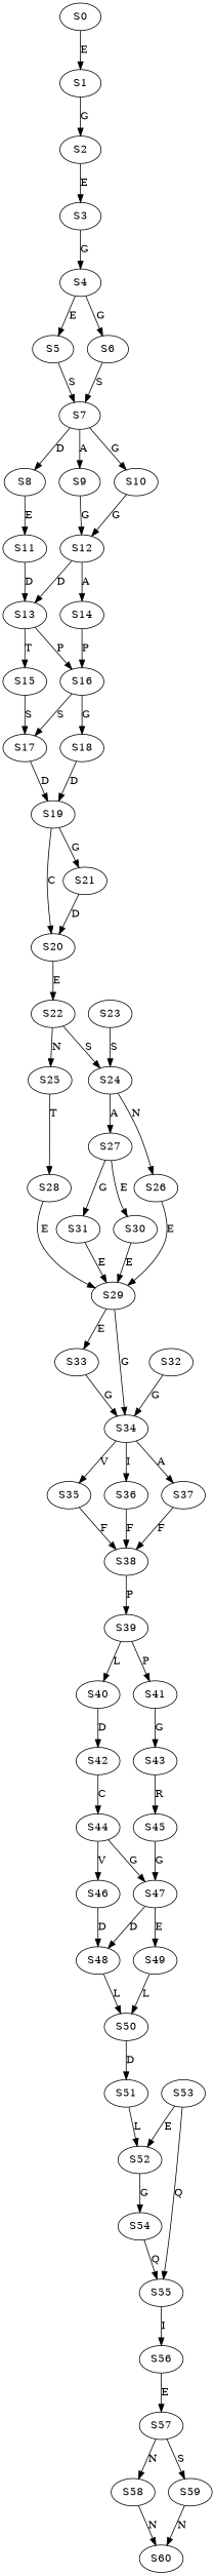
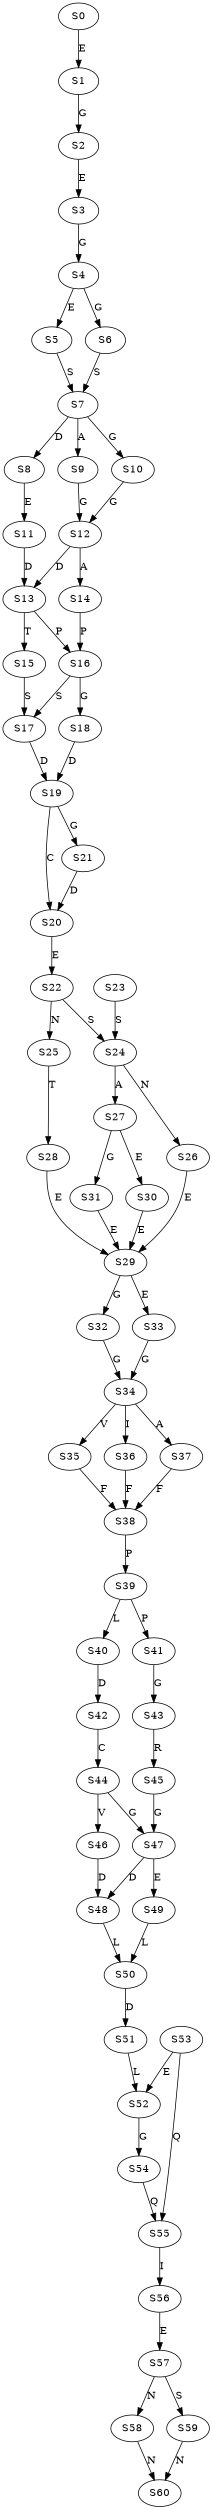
  strict digraph {
    S0
    S1
    S2
    S3
    S4
    S5
    S6
    S7
    S8
    S9
    S10
    S11
    S12
    S13
    S14
    S15
    S16
    S17
    S18
    S19
    S20
    S21
    S22
    S24
    S25
    S23
    S26
    S27
    S28
    S29
    S30
    S31
    S32
    S33
    S34
    S35
    S36
    S37
    S38
    S39
    S40
    S41
    S42
    S43
    S44
    S45
    S46
    S47
    S48
    S49
    S50
    S51
    S52
    S54
    S53
    S55
    S56
    S57
    S58
    S59
    S60
    S0 -> S1 [label=E]
    S1 -> S2 [label=G]
    S2 -> S3 [label=E]
    S3 -> S4 [label=G]
    S4 -> S5 [label=E]
    S4 -> S6 [label=G]
    S5 -> S7 [label=S]
    S6 -> S7 [label=S]
    S7 -> S8 [label=D]
    S7 -> S9 [label=A]
    S7 -> S10 [label=G]
    S8 -> S11 [label=E]
    S9 -> S12 [label=G]
    S10 -> S12 [label=G]
    S11 -> S13 [label=D]
    S12 -> S13 [label=D]
    S12 -> S14 [label=A]
    S13 -> S15 [label=T]
    S13 -> S16 [label=P]
    S14 -> S16 [label=P]
    S15 -> S17 [label=S]
    S16 -> S17 [label=S]
    S16 -> S18 [label=G]
    S17 -> S19 [label=D]
    S18 -> S19 [label=D]
    S19 -> S20 [label=C]
    S19 -> S21 [label=G]
    S20 -> S22 [label=E]
    S21 -> S20 [label=D]
    S22 -> S24 [label=S]
    S22 -> S25 [label=N]
    S24 -> S26 [label=N]
    S24 -> S27 [label=A]
    S25 -> S28 [label=T]
    S23 -> S24 [label=S]
    S26 -> S29 [label=E]
    S27 -> S30 [label=E]
    S27 -> S31 [label=G]
    S28 -> S29 [label=E]
-   S29 -> S34 [label=G]
+   S29 -> S32 [label=G]
    S29 -> S33 [label=E]
    S30 -> S29 [label=E]
    S31 -> S29 [label=E]
    S32 -> S34 [label=G]
    S33 -> S34 [label=G]
    S34 -> S35 [label=V]
    S34 -> S36 [label=I]
    S34 -> S37 [label=A]
    S35 -> S38 [label=F]
    S36 -> S38 [label=F]
    S37 -> S38 [label=F]
    S38 -> S39 [label=P]
    S39 -> S40 [label=L]
    S39 -> S41 [label=P]
    S40 -> S42 [label=D]
    S41 -> S43 [label=G]
    S42 -> S44 [label=C]
    S43 -> S45 [label=R]
    S44 -> S46 [label=V]
    S44 -> S47 [label=G]
    S45 -> S47 [label=G]
    S46 -> S48 [label=D]
    S47 -> S48 [label=D]
    S47 -> S49 [label=E]
    S48 -> S50 [label=L]
    S49 -> S50 [label=L]
    S50 -> S51 [label=D]
    S51 -> S52 [label=L]
    S52 -> S54 [label=G]
    S54 -> S55 [label=Q]
    S53 -> S52 [label=E]
    S53 -> S55 [label=Q]
    S55 -> S56 [label=I]
    S56 -> S57 [label=E]
    S57 -> S58 [label=N]
    S57 -> S59 [label=S]
    S58 -> S60 [label=N]
    S59 -> S60 [label=N]
  }
